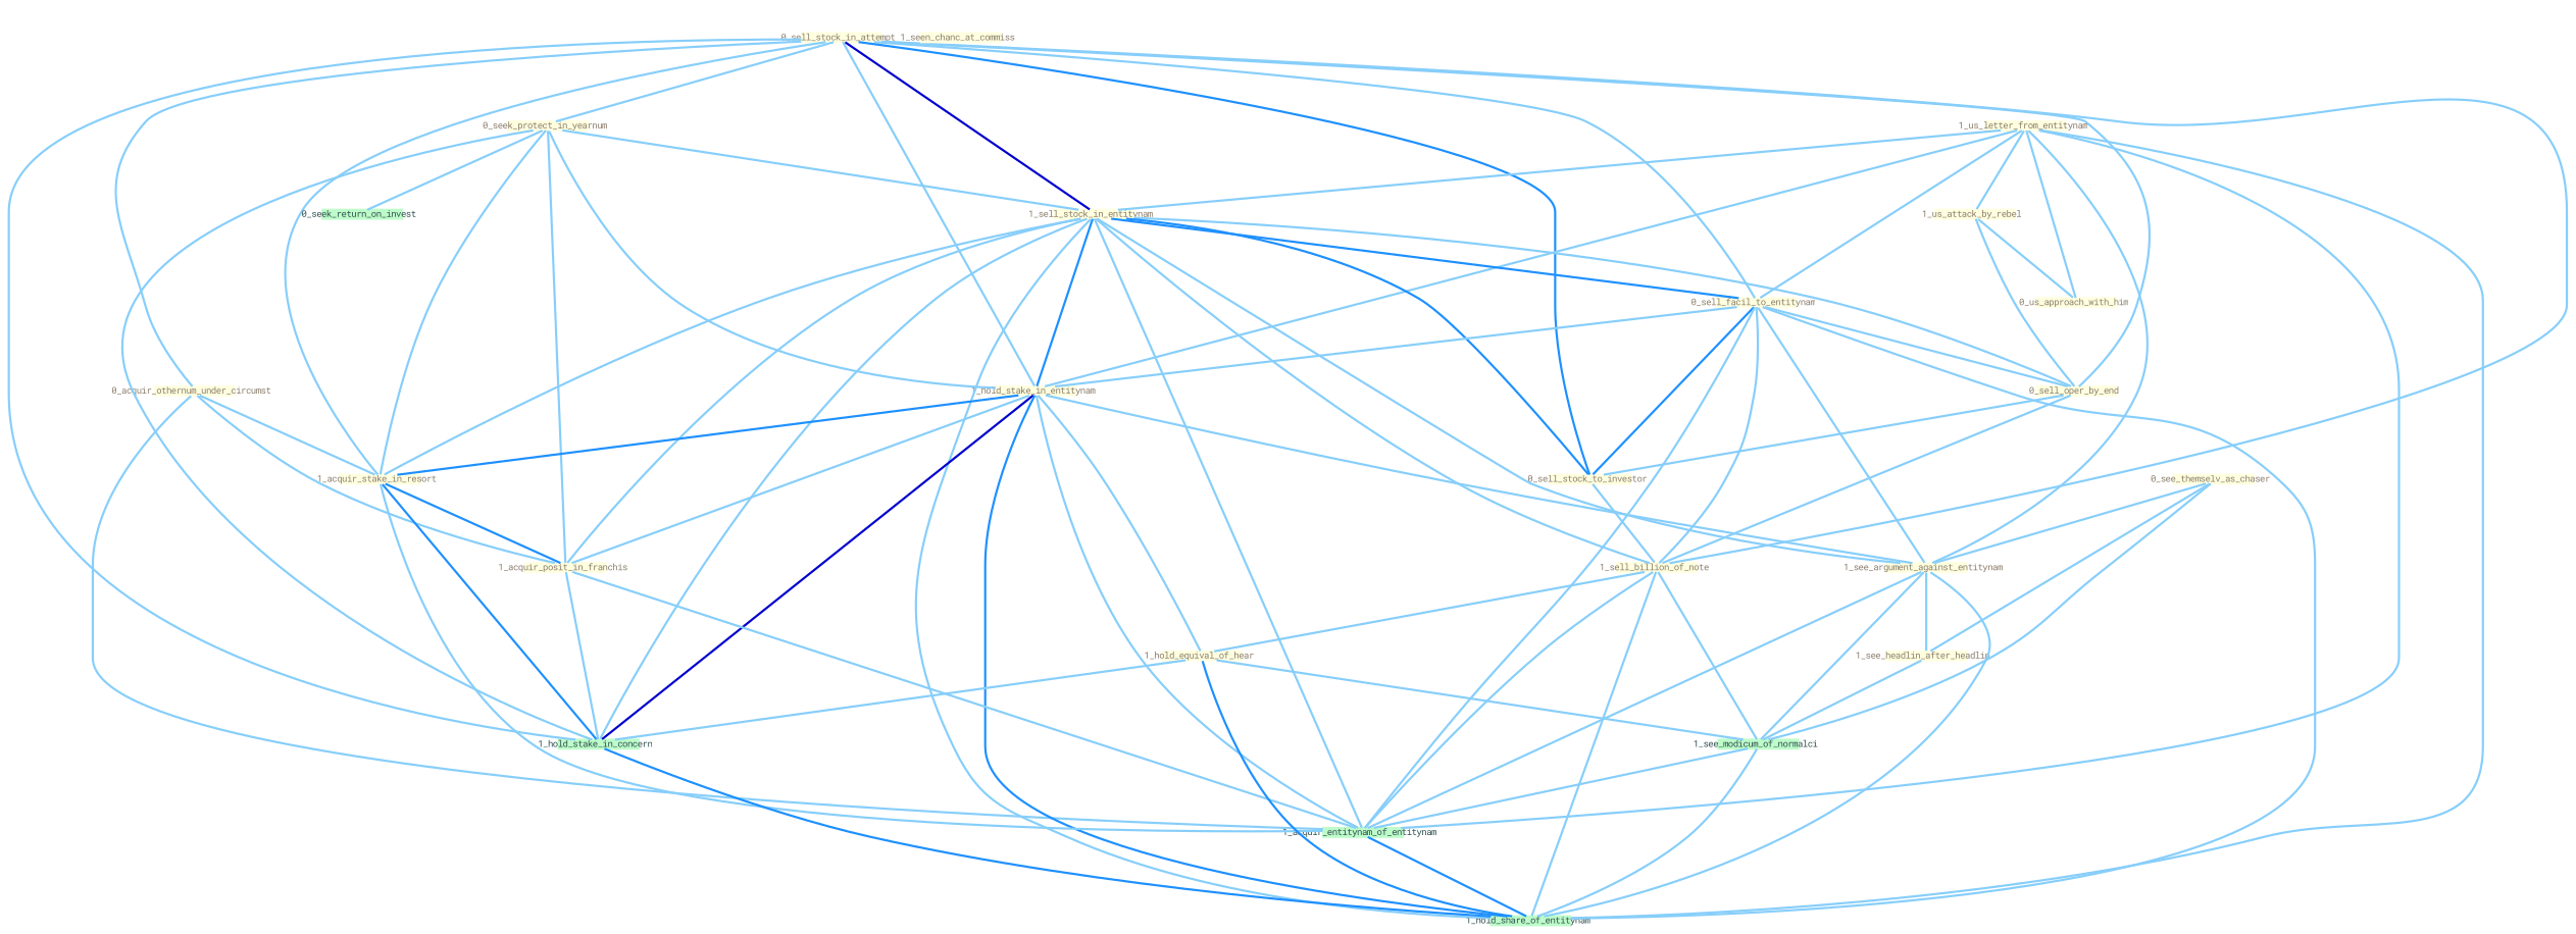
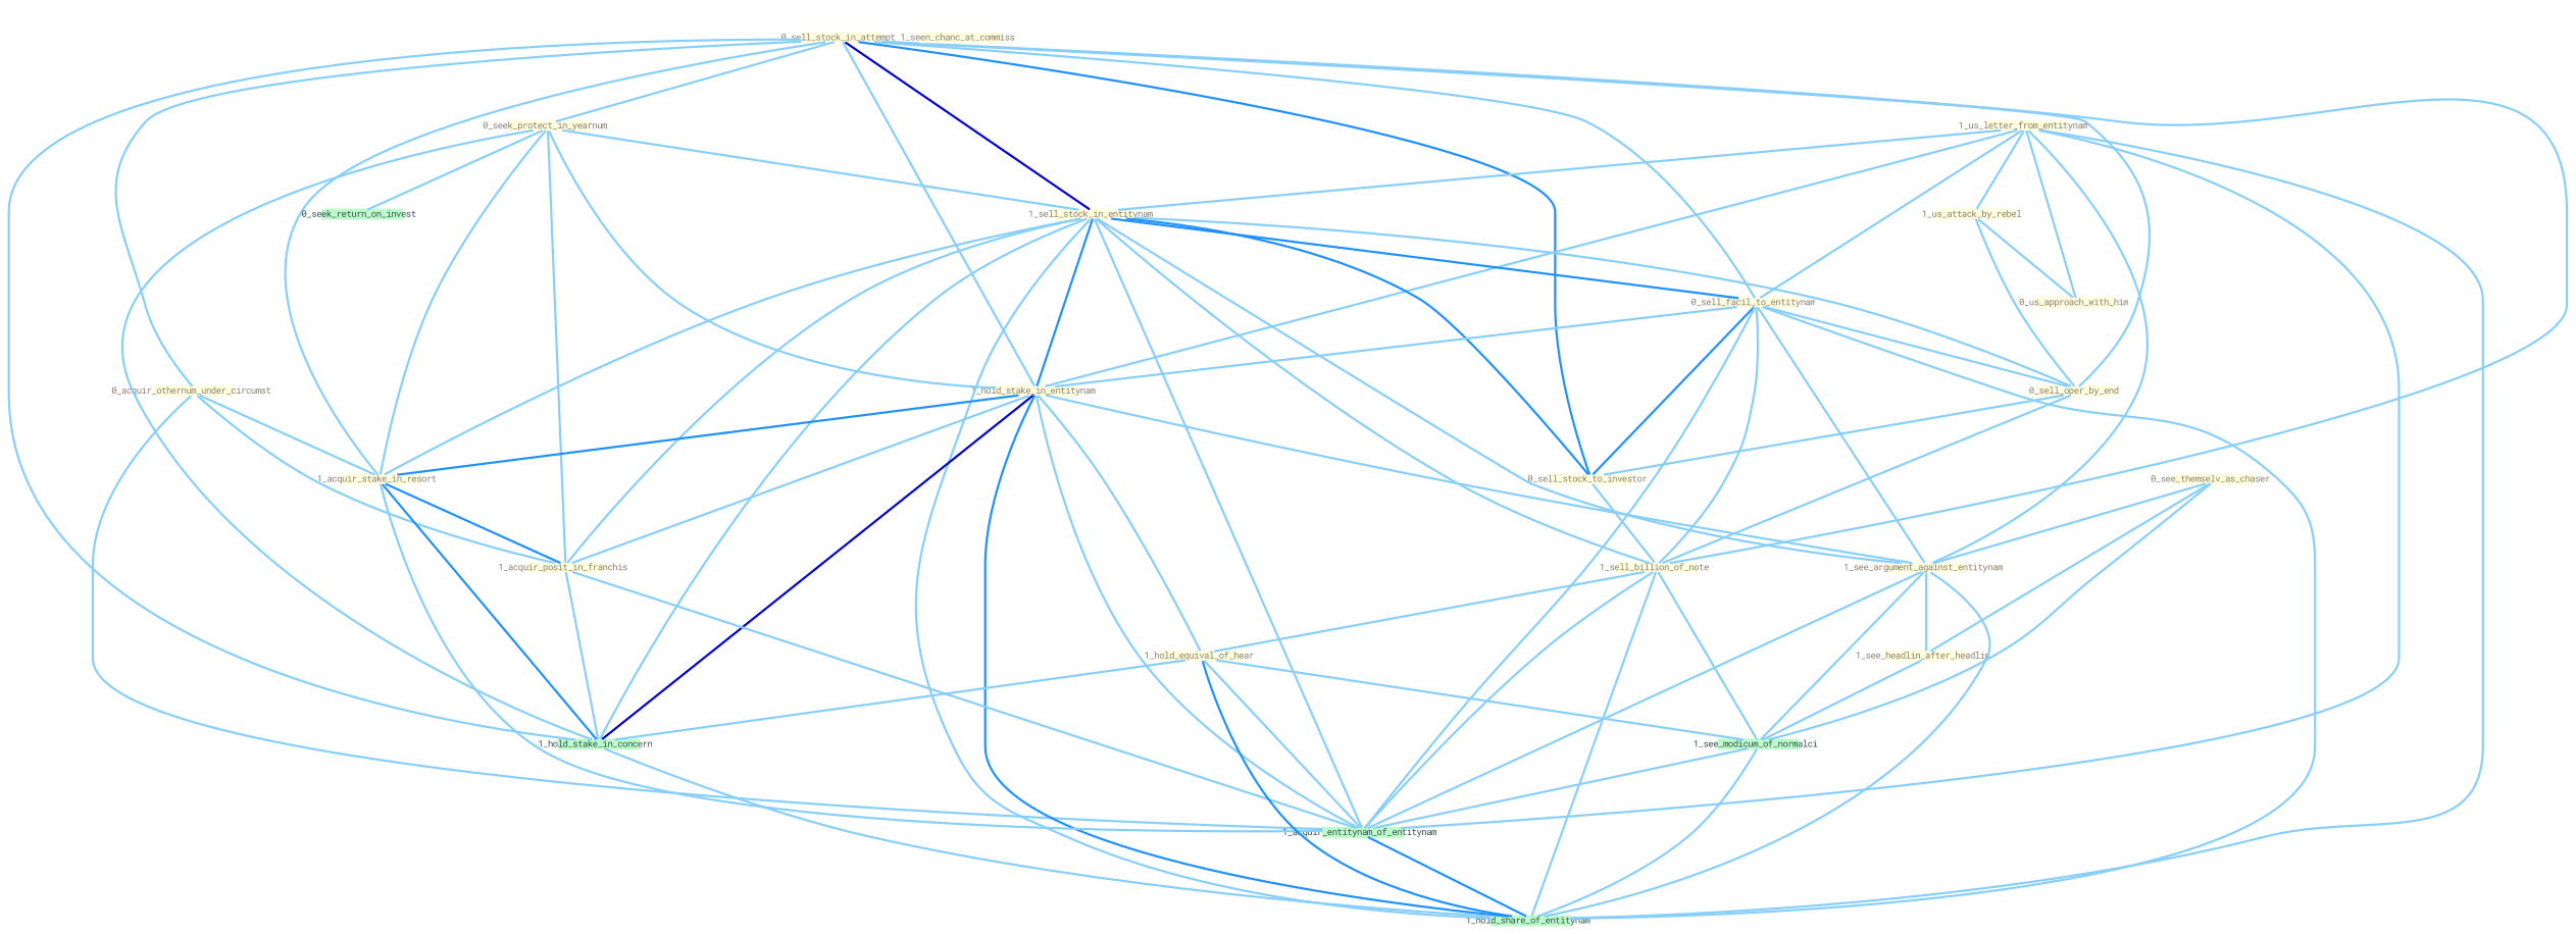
  graph {
    fontname="Roboto Mono"
    node [color="#ffffe0" fixedsize=true fontcolor="#8b7d6b" fontname="Roboto Mono" fontsize=4 shape=polygon style=filled]
    edge [color="#87cefa" fontname="Roboto Mono" w=1]
    "0_sell_stock_in_attempt " [height=.06 width=.5]
    "1_seen_chanc_at_commiss " [height=.06 width=.5]
    "0_seek_protect_in_yearnum " [height=.06 width=.5]
    "1_us_letter_from_entitynam " [height=.06 width=.5]
    "1_sell_stock_in_entitynam " [height=.06 width=.5]
    "0_sell_facil_to_entitynam " [height=.06 width=.5]
    "0_acquir_othernum_under_circumst " [height=.06 width=.5]
    "0_see_themselv_as_chaser " [height=.06 width=.5]
    "1_us_attack_by_rebel " [height=.06 width=.5]
    "1_hold_stake_in_entitynam " [height=.06 width=.5]
    "0_sell_oper_by_end " [height=.06 width=.5]
    "1_see_argument_against_entitynam " [height=.06 width=.5]
    "1_acquir_stake_in_resort " [height=.06 width=.5]
    "0_sell_stock_to_investor " [height=.06 width=.5]
    "1_sell_billion_of_note " [height=.06 width=.5]
    "1_see_headlin_after_headlin " [height=.06 width=.5]
    "1_acquir_posit_in_franchis " [height=.06 width=.5]
    "0_us_approach_with_him " [height=.06 width=.5]
    "1_hold_equival_of_hear " [height=.06 width=.5]
    "1_hold_stake_in_concern " [color="#BDFCC9" fontcolor="#2f4f4f" height=.06 width=.5]
    "0_seek_return_on_invest " [color="#BDFCC9" fontcolor="#2f4f4f" height=.06 width=.5]
    "1_acquir_entitynam_of_entitynam " [color="#BDFCC9" fontcolor="#2f4f4f" height=.06 width=.5]
    "1_hold_share_of_entitynam " [color="#BDFCC9" fontcolor="#2f4f4f" height=.06 width=.5]
    "1_see_modicum_of_normalci " [color="#BDFCC9" fontcolor="#2f4f4f" height=.06 width=.5]
    subgraph sub_1 {
      "0_sell_stock_in_attempt "
      "1_seen_chanc_at_commiss "
      "0_seek_protect_in_yearnum "
      "1_us_letter_from_entitynam "
      "1_sell_stock_in_entitynam "
      "0_sell_facil_to_entitynam "
      "0_acquir_othernum_under_circumst "
      "0_see_themselv_as_chaser "
      "1_us_attack_by_rebel "
      "1_hold_stake_in_entitynam "
      "0_sell_oper_by_end "
      "1_see_argument_against_entitynam "
      "1_acquir_stake_in_resort "
      "0_sell_stock_to_investor "
      "1_sell_billion_of_note "
      "1_see_headlin_after_headlin "
      "1_acquir_posit_in_franchis "
      "0_us_approach_with_him "
      "1_hold_equival_of_hear "
    }
    subgraph sub_2 {
    }
    "0_sell_stock_in_attempt " -- "0_seek_protect_in_yearnum "
    "0_sell_stock_in_attempt " -- "1_sell_stock_in_entitynam " [color="#0000cd" w=3]
    "0_sell_stock_in_attempt " -- "0_sell_facil_to_entitynam "
    "0_sell_stock_in_attempt " -- "0_acquir_othernum_under_circumst "
    "0_sell_stock_in_attempt " -- "1_hold_stake_in_entitynam "
    "0_sell_stock_in_attempt " -- "0_sell_oper_by_end "
    "0_sell_stock_in_attempt " -- "1_acquir_stake_in_resort "
    "0_sell_stock_in_attempt " -- "0_sell_stock_to_investor " [color="#1e90ff" w=2]
    "0_sell_stock_in_attempt " -- "1_sell_billion_of_note "
    "0_sell_stock_in_attempt " -- "1_hold_stake_in_concern "
    "0_seek_protect_in_yearnum " -- "1_sell_stock_in_entitynam "
    "0_seek_protect_in_yearnum " -- "1_hold_stake_in_entitynam "
    "0_seek_protect_in_yearnum " -- "1_acquir_stake_in_resort "
    "0_seek_protect_in_yearnum " -- "1_acquir_posit_in_franchis "
    "0_seek_protect_in_yearnum " -- "1_hold_stake_in_concern "
    "0_seek_protect_in_yearnum " -- "0_seek_return_on_invest "
    "1_us_letter_from_entitynam " -- "1_sell_stock_in_entitynam "
    "1_us_letter_from_entitynam " -- "0_sell_facil_to_entitynam "
    "1_us_letter_from_entitynam " -- "1_us_attack_by_rebel "
    "1_us_letter_from_entitynam " -- "1_hold_stake_in_entitynam "
    "1_us_letter_from_entitynam " -- "1_see_argument_against_entitynam "
    "1_us_letter_from_entitynam " -- "0_us_approach_with_him "
    "1_us_letter_from_entitynam " -- "1_acquir_entitynam_of_entitynam "
    "1_us_letter_from_entitynam " -- "1_hold_share_of_entitynam "
    "1_sell_stock_in_entitynam " -- "0_sell_facil_to_entitynam " [color="#1e90ff" w=2]
    "1_sell_stock_in_entitynam " -- "1_hold_stake_in_entitynam " [color="#1e90ff" w=2]
    "1_sell_stock_in_entitynam " -- "0_sell_oper_by_end "
    "1_sell_stock_in_entitynam " -- "1_see_argument_against_entitynam "
    "1_sell_stock_in_entitynam " -- "1_acquir_stake_in_resort "
    "1_sell_stock_in_entitynam " -- "0_sell_stock_to_investor " [color="#1e90ff" w=2]
    "1_sell_stock_in_entitynam " -- "1_sell_billion_of_note "
    "1_sell_stock_in_entitynam " -- "1_acquir_posit_in_franchis "
    "1_sell_stock_in_entitynam " -- "1_hold_stake_in_concern "
    "1_sell_stock_in_entitynam " -- "1_acquir_entitynam_of_entitynam "
    "1_sell_stock_in_entitynam " -- "1_hold_share_of_entitynam "
    "0_sell_facil_to_entitynam " -- "1_hold_stake_in_entitynam "
    "0_sell_facil_to_entitynam " -- "0_sell_oper_by_end "
    "0_sell_facil_to_entitynam " -- "1_see_argument_against_entitynam "
    "0_sell_facil_to_entitynam " -- "0_sell_stock_to_investor " [color="#1e90ff" w=2]
    "0_sell_facil_to_entitynam " -- "1_sell_billion_of_note "
    "0_sell_facil_to_entitynam " -- "1_acquir_entitynam_of_entitynam "
    "0_sell_facil_to_entitynam " -- "1_hold_share_of_entitynam "
    "0_acquir_othernum_under_circumst " -- "1_acquir_stake_in_resort "
    "0_acquir_othernum_under_circumst " -- "1_acquir_posit_in_franchis "
    "0_acquir_othernum_under_circumst " -- "1_acquir_entitynam_of_entitynam "
    "0_see_themselv_as_chaser " -- "1_see_argument_against_entitynam "
    "0_see_themselv_as_chaser " -- "1_see_headlin_after_headlin "
    "0_see_themselv_as_chaser " -- "1_see_modicum_of_normalci "
    "1_us_attack_by_rebel " -- "0_sell_oper_by_end "
    "1_us_attack_by_rebel " -- "0_us_approach_with_him "
    "1_hold_stake_in_entitynam " -- "1_see_argument_against_entitynam "
    "1_hold_stake_in_entitynam " -- "1_acquir_stake_in_resort " [color="#1e90ff" w=2]
    "1_hold_stake_in_entitynam " -- "1_acquir_posit_in_franchis "
    "1_hold_stake_in_entitynam " -- "1_hold_equival_of_hear "
    "1_hold_stake_in_entitynam " -- "1_hold_stake_in_concern " [color="#0000cd" w=3]
    "1_hold_stake_in_entitynam " -- "1_acquir_entitynam_of_entitynam "
    "1_hold_stake_in_entitynam " -- "1_hold_share_of_entitynam " [color="#1e90ff" w=2]
    "0_sell_oper_by_end " -- "0_sell_stock_to_investor "
    "0_sell_oper_by_end " -- "1_sell_billion_of_note "
    "1_see_argument_against_entitynam " -- "1_see_headlin_after_headlin "
    "1_see_argument_against_entitynam " -- "1_acquir_entitynam_of_entitynam "
    "1_see_argument_against_entitynam " -- "1_hold_share_of_entitynam "
    "1_see_argument_against_entitynam " -- "1_see_modicum_of_normalci "
    "1_acquir_stake_in_resort " -- "1_acquir_posit_in_franchis " [color="#1e90ff" w=2]
    "1_acquir_stake_in_resort " -- "1_hold_stake_in_concern " [color="#1e90ff" w=2]
    "1_acquir_stake_in_resort " -- "1_acquir_entitynam_of_entitynam "
    "0_sell_stock_to_investor " -- "1_sell_billion_of_note "
    "1_sell_billion_of_note " -- "1_hold_equival_of_hear "
    "1_sell_billion_of_note " -- "1_acquir_entitynam_of_entitynam "
    "1_sell_billion_of_note " -- "1_hold_share_of_entitynam "
    "1_sell_billion_of_note " -- "1_see_modicum_of_normalci "
    "1_see_headlin_after_headlin " -- "1_see_modicum_of_normalci "
    "1_acquir_posit_in_franchis " -- "1_hold_stake_in_concern "
    "1_acquir_posit_in_franchis " -- "1_acquir_entitynam_of_entitynam "
    "1_hold_equival_of_hear " -- "1_hold_stake_in_concern "
+   "1_hold_equival_of_hear " -- "1_acquir_entitynam_of_entitynam "
    "1_hold_equival_of_hear " -- "1_hold_share_of_entitynam " [color="#1e90ff" w=2]
    "1_hold_equival_of_hear " -- "1_see_modicum_of_normalci "
-   "1_hold_stake_in_concern " -- "1_hold_share_of_entitynam " [color="#1e90ff"]
+   "1_hold_stake_in_concern " -- "1_hold_share_of_entitynam "
    "1_acquir_entitynam_of_entitynam " -- "1_hold_share_of_entitynam " [color="#1e90ff" w=2]
    "1_see_modicum_of_normalci " -- "1_acquir_entitynam_of_entitynam "
    "1_see_modicum_of_normalci " -- "1_hold_share_of_entitynam "
  }
